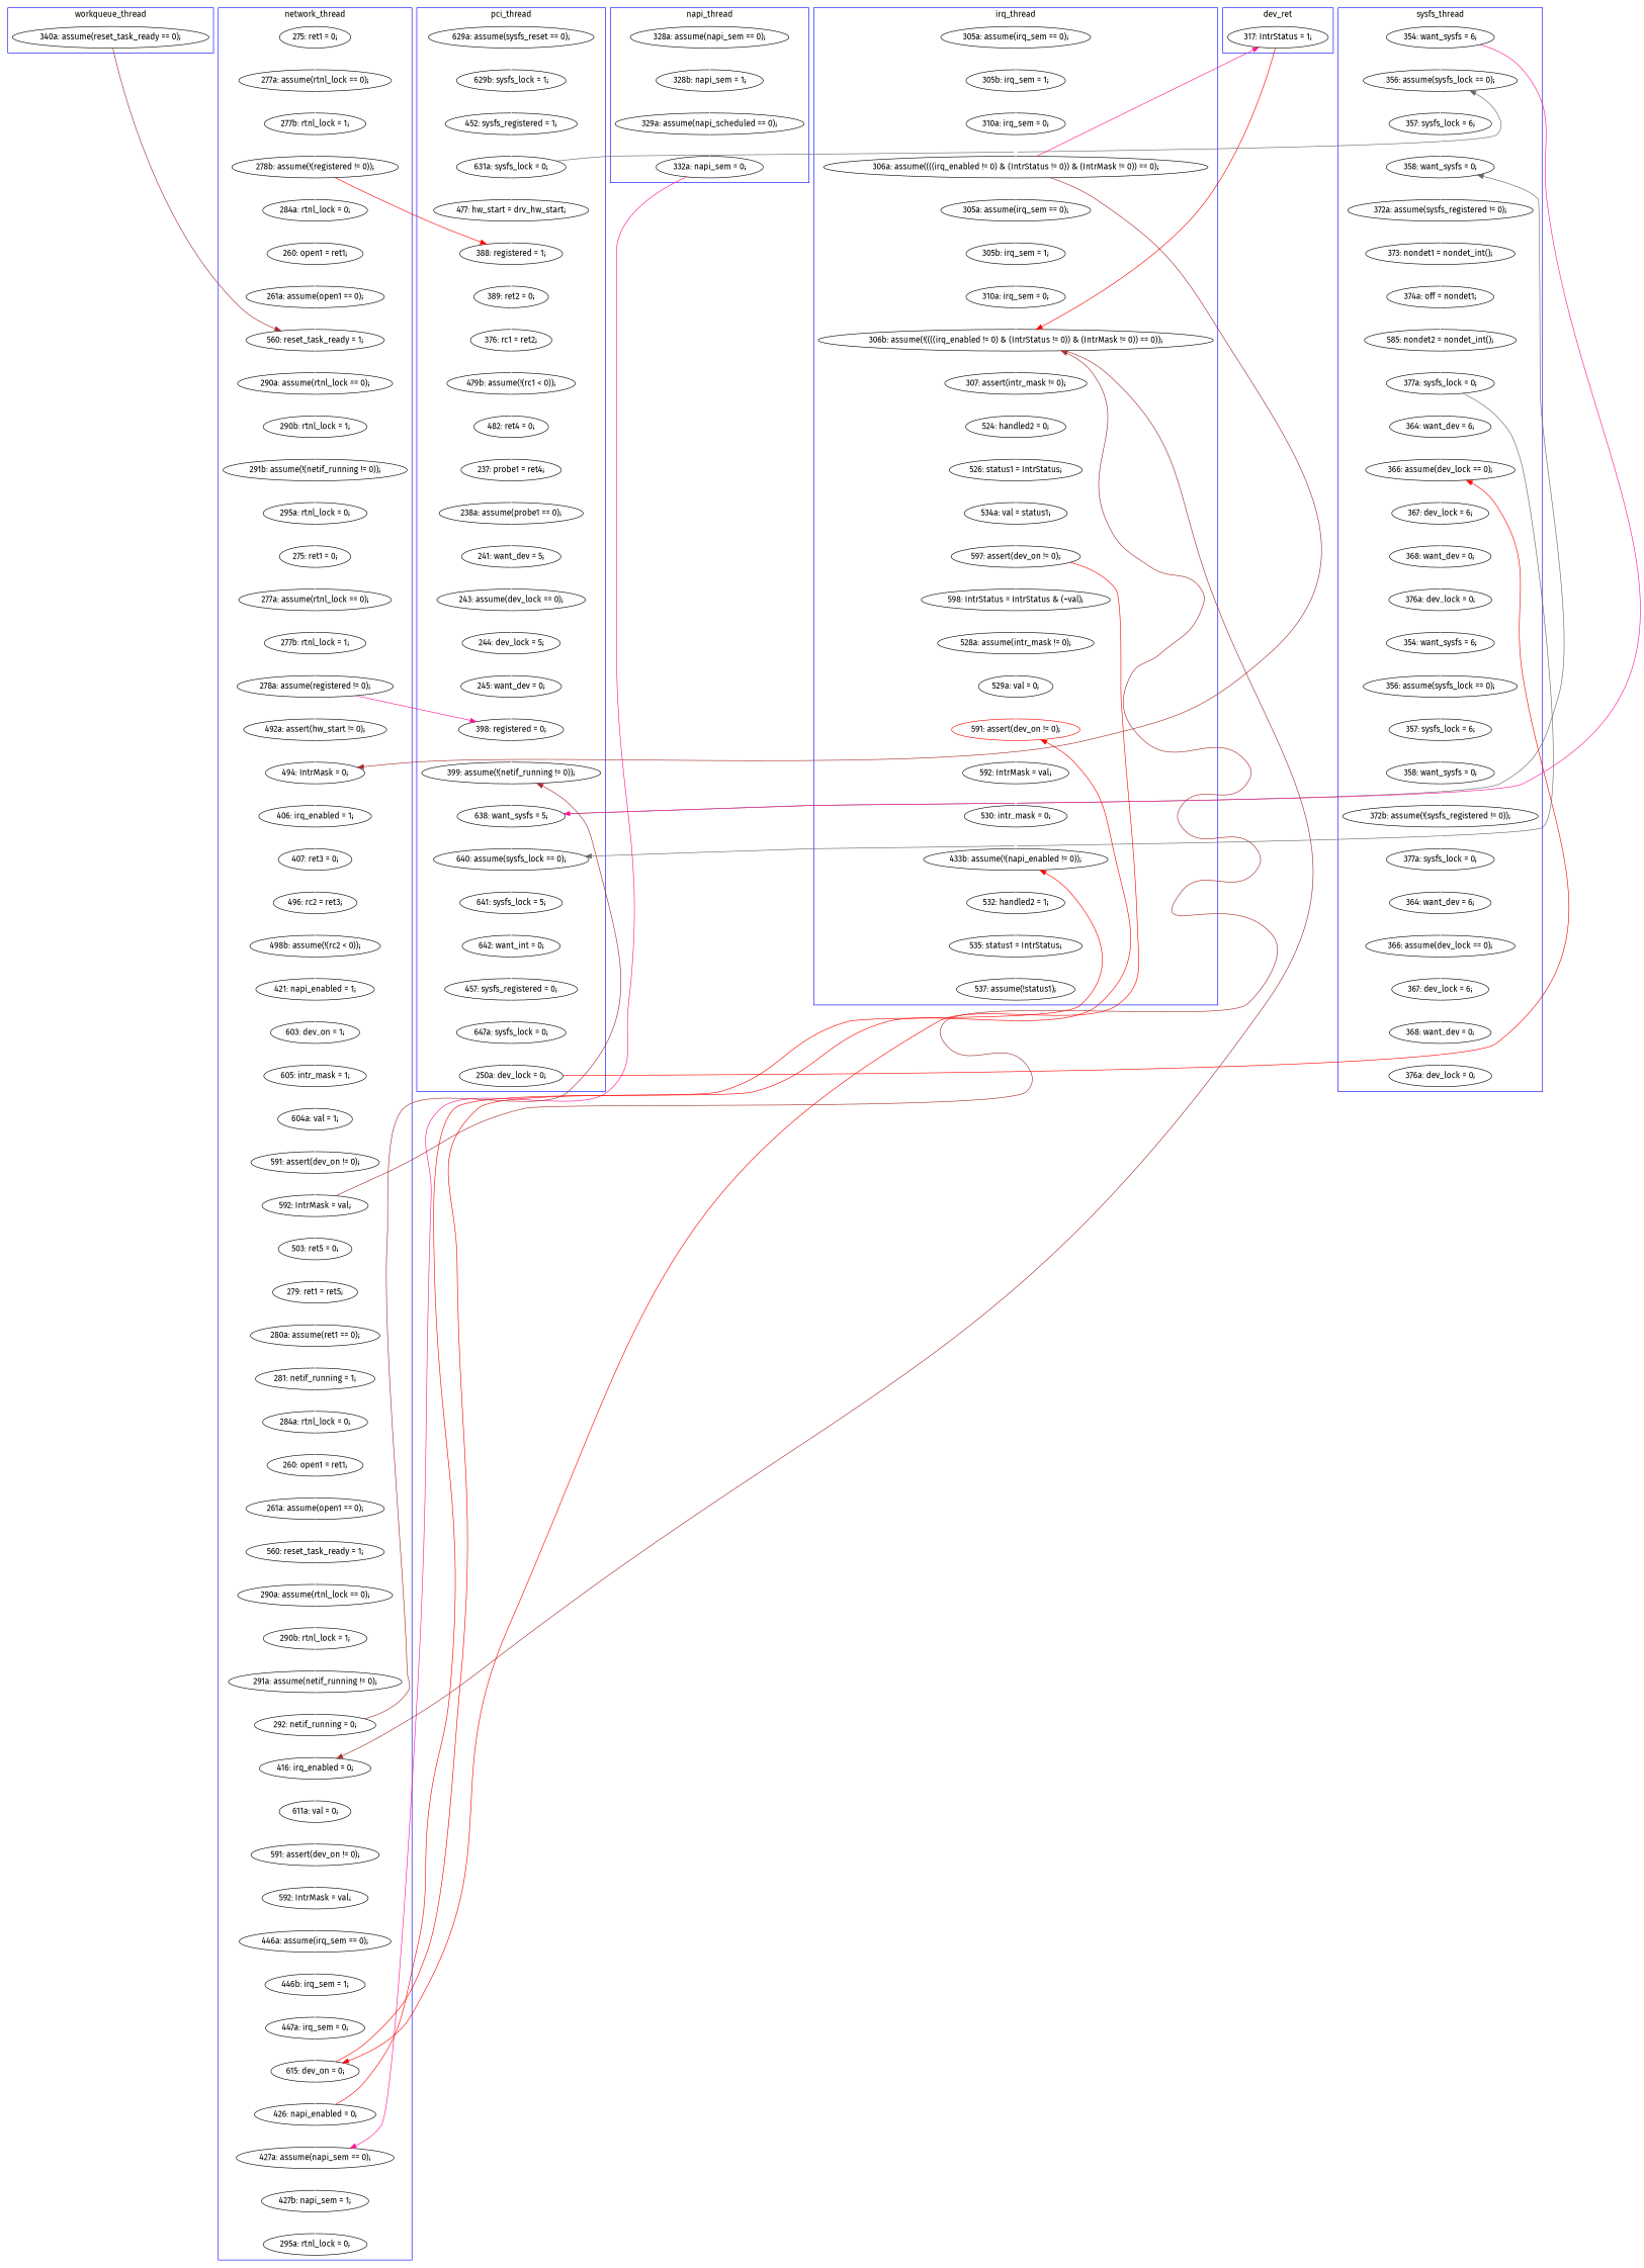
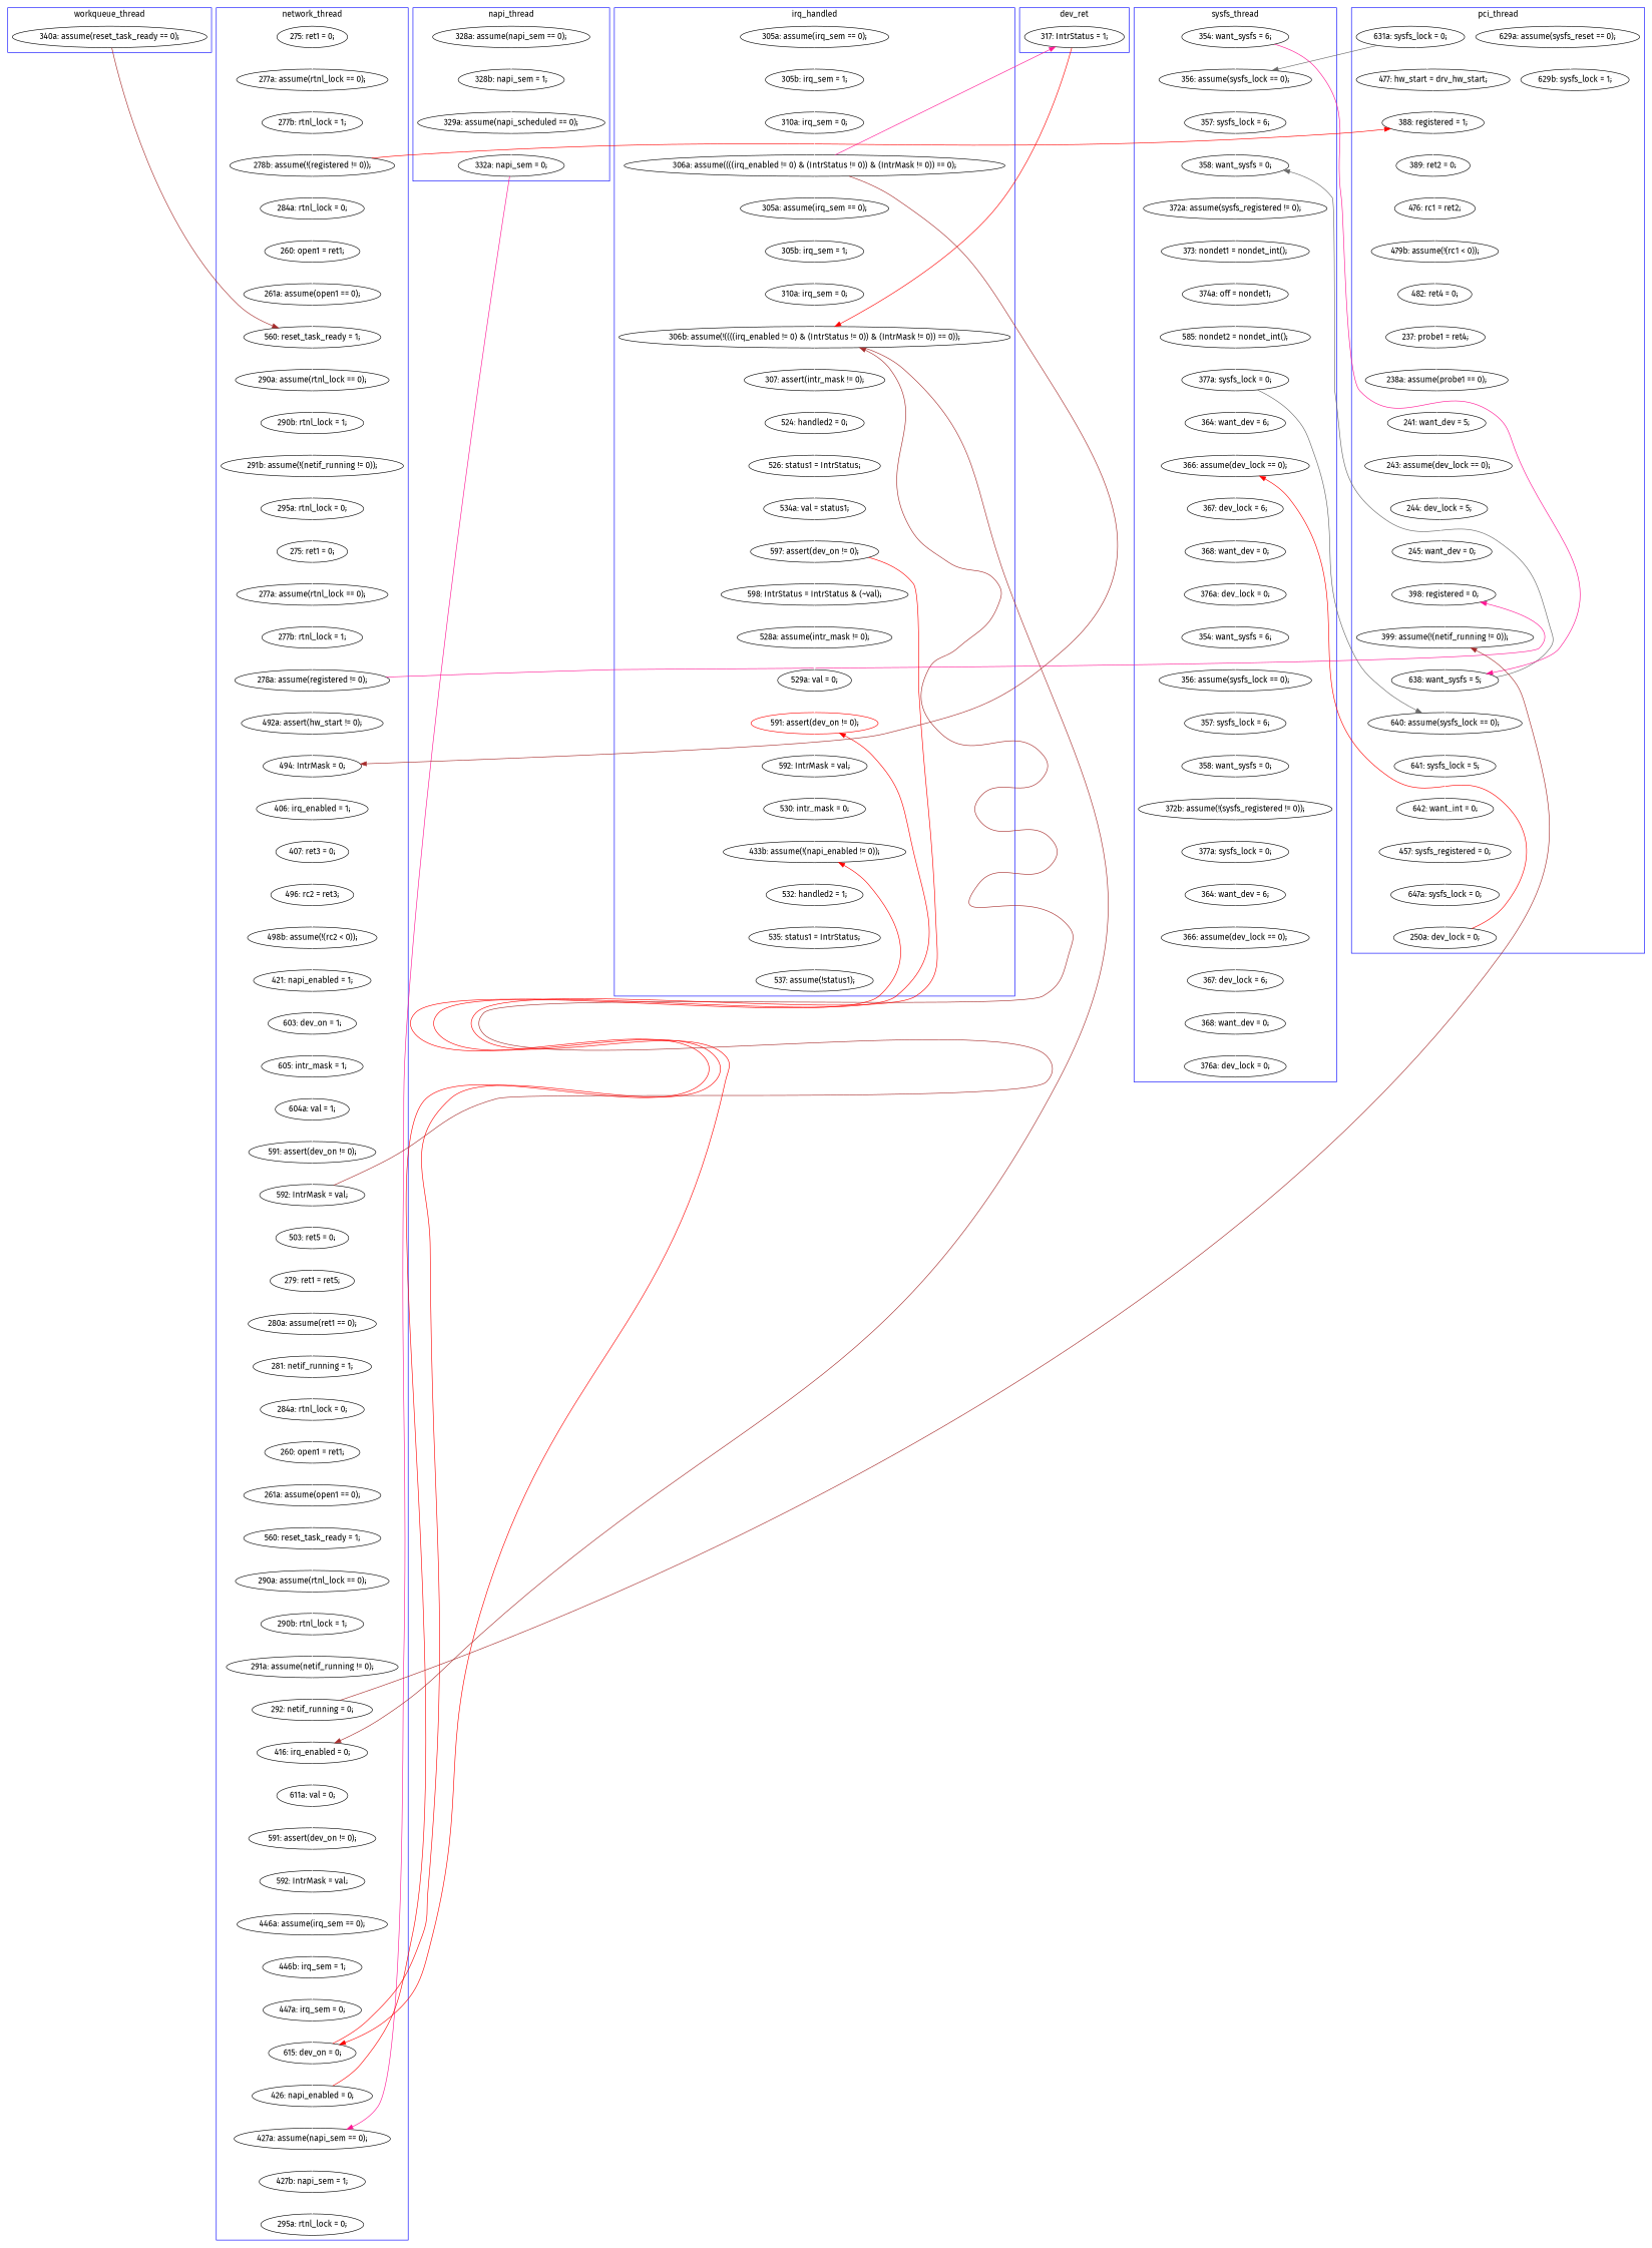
  digraph {
    fontname="Fira Sans"
    node [fontname="Fira Sans"]
    edge [color=white fontname="Fira Sans" style=solid]
    n1 [label="340a: assume(reset_task_ready == 0);"]
    n2 [label="332a: napi_sem = 0;"]
    n3 [label="328a: assume(napi_sem == 0);"]
    n4 [label="328b: napi_sem = 1;"]
    n5 [label="329a: assume(napi_scheduled == 0);"]
    n6 [label="317: IntrStatus = 1;"]
    n7 [label="642: want_int = 0;"]
    n8 [label="457: sysfs_registered = 0;"]
    n9 [label="477: hw_start = drv_hw_start;"]
    n10 [label="388: registered = 1;"]
    n11 [label="629a: assume(sysfs_reset == 0);"]
    n12 [label="629b: sysfs_lock = 1;"]
    n13 [label="482: ret4 = 0;"]
    n14 [label="237: probe1 = ret4;"]
    n15 [label="631a: sysfs_lock = 0;"]
    n16 [label="638: want_sysfs = 5;"]
    n17 [label="250a: dev_lock = 0;"]
    n18 [label="641: sysfs_lock = 5;"]
    n19 [label="241: want_dev = 5;"]
    n20 [label="243: assume(dev_lock == 0);"]
-   n21 [label="452: sysfs_registered = 1;"]
    n22 [label="647a: sysfs_lock = 0;"]
    n23 [label="640: assume(sysfs_lock == 0);"]
    n24 [label="398: registered = 0;"]
    n25 [label="245: want_dev = 0;"]
    n26 [label="238a: assume(probe1 == 0);"]
    n27 [label="244: dev_lock = 5;"]
    n28 [label="399: assume(!(netif_running != 0));"]
    n29 [label="389: ret2 = 0;"]
-   n30 [label="376: rc1 = ret2;"]
+   n30 [label="476: rc1 = ret2;"]
    n31 [label="479b: assume(!(rc1 < 0));"]
    n32 [label="357: sysfs_lock = 6;"]
    n33 [label="358: want_sysfs = 0;"]
    n34 [label="367: dev_lock = 6;"]
    n35 [label="368: want_dev = 0;"]
    n36 [label="357: sysfs_lock = 6;"]
    n37 [label="358: want_sysfs = 0;"]
    n38 [label="376a: dev_lock = 0;"]
    n39 [label="372a: assume(sysfs_registered != 0);"]
    n40 [label="373: nondet1 = nondet_int();"]
    n41 [label="354: want_sysfs = 6;"]
    n42 [label="366: assume(dev_lock == 0);"]
    n43 [label="364: want_dev = 6;"]
    n44 [label="366: assume(dev_lock == 0);"]
    n45 [label="374a: off = nondet1;"]
    n46 [label="585: nondet2 = nondet_int();"]
    n47 [label="377a: sysfs_lock = 0;"]
    n48 [label="356: assume(sysfs_lock == 0);"]
    n49 [label="356: assume(sysfs_lock == 0);"]
    n50 [label="372b: assume(!(sysfs_registered != 0));"]
    n51 [label="377a: sysfs_lock = 0;"]
    n52 [label="367: dev_lock = 6;"]
    n53 [label="354: want_sysfs = 6;"]
    n54 [label="364: want_dev = 6;"]
    n55 [label="368: want_dev = 0;"]
    n56 [label="376a: dev_lock = 0;"]
    n57 [label="261a: assume(open1 == 0);"]
    n58 [label="560: reset_task_ready = 1;"]
    n59 [label="416: irq_enabled = 0;"]
    n60 [label="611a: val = 0;"]
    n61 [label="427a: assume(napi_sem == 0);"]
    n62 [label="427b: napi_sem = 1;"]
    n63 [label="592: IntrMask = val;"]
    n64 [label="446a: assume(irq_sem == 0);"]
    n65 [label="592: IntrMask = val;"]
    n66 [label="407: ret3 = 0;"]
    n67 [label="496: rc2 = ret3;"]
    n68 [label="446b: irq_sem = 1;"]
    n69 [label="284a: rtnl_lock = 0;"]
    n70 [label="260: open1 = ret1;"]
    n71 [label="277b: rtnl_lock = 1;"]
    n72 [label="278a: assume(registered != 0);"]
    n73 [label="591: assert(dev_on != 0);"]
    n74 [label="604a: val = 1;"]
    n75 [label="281: netif_running = 1;"]
    n76 [label="284a: rtnl_lock = 0;"]
    n77 [label="591: assert(dev_on != 0);"]
    n78 [label="560: reset_task_ready = 1;"]
    n79 [label="290a: assume(rtnl_lock == 0);"]
    n80 [label="494: IntrMask = 0;"]
    n81 [label="406: irq_enabled = 1;"]
    n82 [label="277a: assume(rtnl_lock == 0);"]
    n83 [label="277b: rtnl_lock = 1;"]
    n84 [label="278b: assume(!(registered != 0));"]
    n85 [label="492a: assert(hw_start != 0);"]
    n86 [label="447a: irq_sem = 0;"]
    n87 [label="290a: assume(rtnl_lock == 0);"]
    n88 [label="615: dev_on = 0;"]
    n89 [label="426: napi_enabled = 0;"]
    n90 [label="291a: assume(netif_running != 0);"]
    n91 [label="292: netif_running = 0;"]
    n92 [label="290b: rtnl_lock = 1;"]
    n93 [label="275: ret1 = 0;"]
    n94 [label="277a: assume(rtnl_lock == 0);"]
    n95 [label="503: ret5 = 0;"]
    n96 [label="279: ret1 = ret5;"]
    n97 [label="275: ret1 = 0;"]
    n98 [label="295a: rtnl_lock = 0;"]
    n99 [label="261a: assume(open1 == 0);"]
    n100 [label="280a: assume(ret1 == 0);"]
    n101 [label="295a: rtnl_lock = 0;"]
    n102 [label="290b: rtnl_lock = 1;"]
    n103 [label="291b: assume(!(netif_running != 0));"]
    n104 [label="605: intr_mask = 1;"]
    n105 [label="498b: assume(!(rc2 < 0));"]
    n106 [label="421: napi_enabled = 1;"]
    n107 [label="603: dev_on = 1;"]
    n108 [label="260: open1 = ret1;"]
    n109 [label="597: assert(dev_on != 0);"]
    n110 [label="598: IntrStatus = IntrStatus & (~val);"]
    n111 [label="310a: irq_sem = 0;"]
    n112 [label="306b: assume(!((((irq_enabled != 0) & (IntrStatus != 0)) & (IntrMask != 0)) == 0));"]
    n113 [label="535: status1 = IntrStatus;"]
    n114 [label="537: assume(!status1);"]
    n115 [label="526: status1 = IntrStatus;"]
    n116 [label="534a: val = status1;"]
    n117 [label="307: assert(intr_mask != 0);"]
    n118 [label="524: handled2 = 0;"]
    n119 [label="305a: assume(irq_sem == 0);"]
    n120 [label="305b: irq_sem = 1;"]
    n121 [label="529a: val = 0;"]
    n122 [color=red label="591: assert(dev_on != 0);"]
    n123 [label="532: handled2 = 1;"]
    n124 [label="305a: assume(irq_sem == 0);"]
    n125 [label="305b: irq_sem = 1;"]
    n126 [label="306a: assume((((irq_enabled != 0) & (IntrStatus != 0)) & (IntrMask != 0)) == 0);"]
    n127 [label="433b: assume(!(napi_enabled != 0));"]
    n128 [label="530: intr_mask = 0;"]
    n129 [label="592: IntrMask = val;"]
    n130 [label="310a: irq_sem = 0;"]
    n131 [label="528a: assume(intr_mask != 0);"]
    subgraph cluster_1 {
      color=blue
      label=workqueue_thread
      n1
    }
    subgraph cluster_2 {
      color=blue
      label=napi_thread
      n2
      n3
      n4
      n5
    }
    subgraph cluster_3 {
      color=blue
      label=dev_ret
      n6
    }
    subgraph cluster_4 {
      color=blue
      label=pci_thread
      n7
      n8
      n9
      n10
      n11
      n12
      n13
      n14
      n15
      n16
      n17
      n18
      n19
      n20
-     n21
      n22
      n23
      n24
      n25
      n26
      n27
      n28
      n29
      n30
      n31
    }
    subgraph cluster_5 {
      color=blue
      label=sysfs_thread
      n32
      n33
      n34
      n35
      n36
      n37
      n38
      n39
      n40
      n41
      n42
      n43
      n44
      n45
      n46
      n47
      n48
      n49
      n50
      n51
      n52
      n53
      n54
      n55
      n56
    }
    subgraph cluster_6 {
      color=blue
      label=network_thread
      n57
      n58
      n59
      n60
      n61
      n62
      n63
      n64
      n65
      n66
      n67
      n68
      n69
      n70
      n71
      n72
      n73
      n74
      n75
      n76
      n77
      n78
      n79
      n80
      n81
      n82
      n83
      n84
      n85
      n86
      n87
      n88
      n89
      n90
      n91
      n92
      n93
      n94
      n95
      n96
      n97
      n98
      n99
      n100
      n101
      n102
      n103
      n104
      n105
      n106
      n107
      n108
    }
    subgraph cluster_7 {
      color=blue
-     label=irq_thread
+     label=irq_handled
      n109
      n110
      n111
      n112
      n113
      n114
      n115
      n116
      n117
      n118
      n119
      n120
      n121
      n122
      n123
      n124
      n125
      n126
      n127
      n128
      n129
      n130
      n131
    }
    n1 -> n78 [color=brown constraint=false]
    n2 -> n61 [color=deeppink constraint=false]
    n3 -> n4
    n4 -> n5
    n5 -> n2
    n6 -> n112 [color=red constraint=false]
    n7 -> n8
    n8 -> n22
    n9 -> n10
    n10 -> n29
    n11 -> n12
-   n12 -> n21
    n13 -> n14
    n14 -> n26
    n15 -> n9
    n15 -> n49 [color=gray40 constraint=false]
    n16 -> n23
    n16 -> n33 [color=gray40 constraint=false]
    n17 -> n42 [color=red constraint=false]
    n18 -> n7
    n19 -> n20
    n20 -> n27
-   n21 -> n15
    n22 -> n17
    n23 -> n18
    n24 -> n28
    n25 -> n24
    n26 -> n19
    n27 -> n25
    n28 -> n16
    n29 -> n30
    n30 -> n31
    n31 -> n13
    n32 -> n33
    n33 -> n39
    n34 -> n35
    n35 -> n38
    n36 -> n37
    n37 -> n50
    n38 -> n53
    n39 -> n40
    n40 -> n45
    n41 -> n16 [color=deeppink constraint=false]
    n41 -> n49
    n42 -> n34
    n43 -> n44
    n44 -> n52
    n45 -> n46
    n46 -> n47
    n47 -> n23 [color=gray40 constraint=false]
    n47 -> n54
    n48 -> n36
    n49 -> n32
    n50 -> n51
    n51 -> n43
    n52 -> n55
    n53 -> n48
    n54 -> n42
    n55 -> n56
    n57 -> n58
    n58 -> n79
    n59 -> n60
    n60 -> n77
    n61 -> n62
    n62 -> n98
    n63 -> n64
    n64 -> n68
    n65 -> n95
    n65 -> n112 [color=brown constraint=false]
    n66 -> n67
    n67 -> n105
    n68 -> n86
    n69 -> n70
    n70 -> n99
    n71 -> n72
    n72 -> n24 [color=deeppink constraint=false]
    n72 -> n85
    n73 -> n65
    n74 -> n73
    n75 -> n76
    n76 -> n108
    n77 -> n63
    n78 -> n87
    n79 -> n92
    n80 -> n81
    n81 -> n66
    n82 -> n83
    n83 -> n84
    n84 -> n10 [color=red constraint=false]
    n84 -> n69
    n85 -> n80
    n86 -> n88
    n87 -> n102
    n88 -> n89
    n88 -> n122 [color=red constraint=false]
    n89 -> n61
    n89 -> n127 [color=red constraint=false]
    n90 -> n91
    n91 -> n28 [color=brown constraint=false]
    n91 -> n59
    n92 -> n90
    n93 -> n94
    n94 -> n71
    n95 -> n96
    n96 -> n100
    n97 -> n82
    n99 -> n78
    n100 -> n75
    n101 -> n93
    n102 -> n103
    n103 -> n101
    n104 -> n74
    n105 -> n106
    n106 -> n107
    n107 -> n104
    n108 -> n57
    n109 -> n88 [color=red constraint=false]
    n109 -> n110
    n110 -> n131
    n111 -> n112
    n112 -> n59 [color=brown constraint=false]
    n112 -> n117
    n113 -> n114
    n115 -> n116
    n116 -> n109
    n117 -> n118
    n118 -> n115
    n119 -> n120
    n120 -> n111
    n121 -> n122
    n122 -> n129
    n123 -> n113
    n124 -> n125
    n125 -> n130
    n126 -> n6 [color=deeppink constraint=false]
    n126 -> n80 [color=brown constraint=false]
    n126 -> n119
    n127 -> n123
    n128 -> n127
    n129 -> n128
    n130 -> n126
    n131 -> n121
  }
